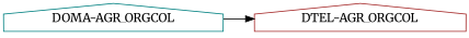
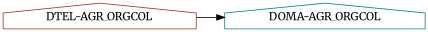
  digraph {
    rankdir=LR
    fontname=Merriweather
    node [shape=house fontname=Merriweather]
    "DTEL-AGR_ORGCOL" [color=brown]
    "DOMA-AGR_ORGCOL" [color=teal]
-   "DOMA-AGR_ORGCOL" -> "DTEL-AGR_ORGCOL" [fontname=Merriweather]
+   "DTEL-AGR_ORGCOL" -> "DOMA-AGR_ORGCOL" [fontname=Merriweather]
  }
